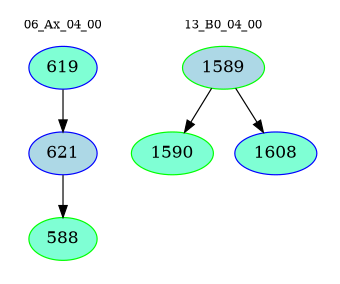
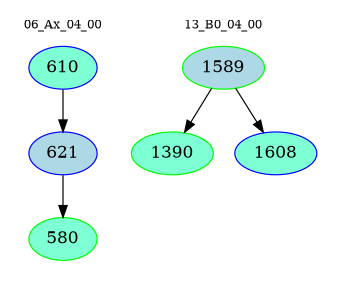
  digraph {
    node [color=blue fillcolor=aquamarine style=filled]
    edge [color=black]
-   n1 [label=619]
-   n2 [color=green label=588]
+   n1 [label=610]
+   n2 [color=green label=580]
    n3 [fillcolor=lightblue label=621]
    n4 [color=green fillcolor=lightblue label=1589]
-   n5 [color=green label=1590]
+   n5 [color=green label=1390]
    n6 [label=1608]
    subgraph cluster_1 {
      color=white
      fontsize=10
      label="06_Ax_04_00"
      n1
      n2
      n3
    }
    subgraph cluster_2 {
      color=white
      fontsize=10
      label="13_B0_04_00"
      n4
      n5
      n6
    }
    n1 -> n3
    n3 -> n2
    n4 -> n5
    n4 -> n6
  }
